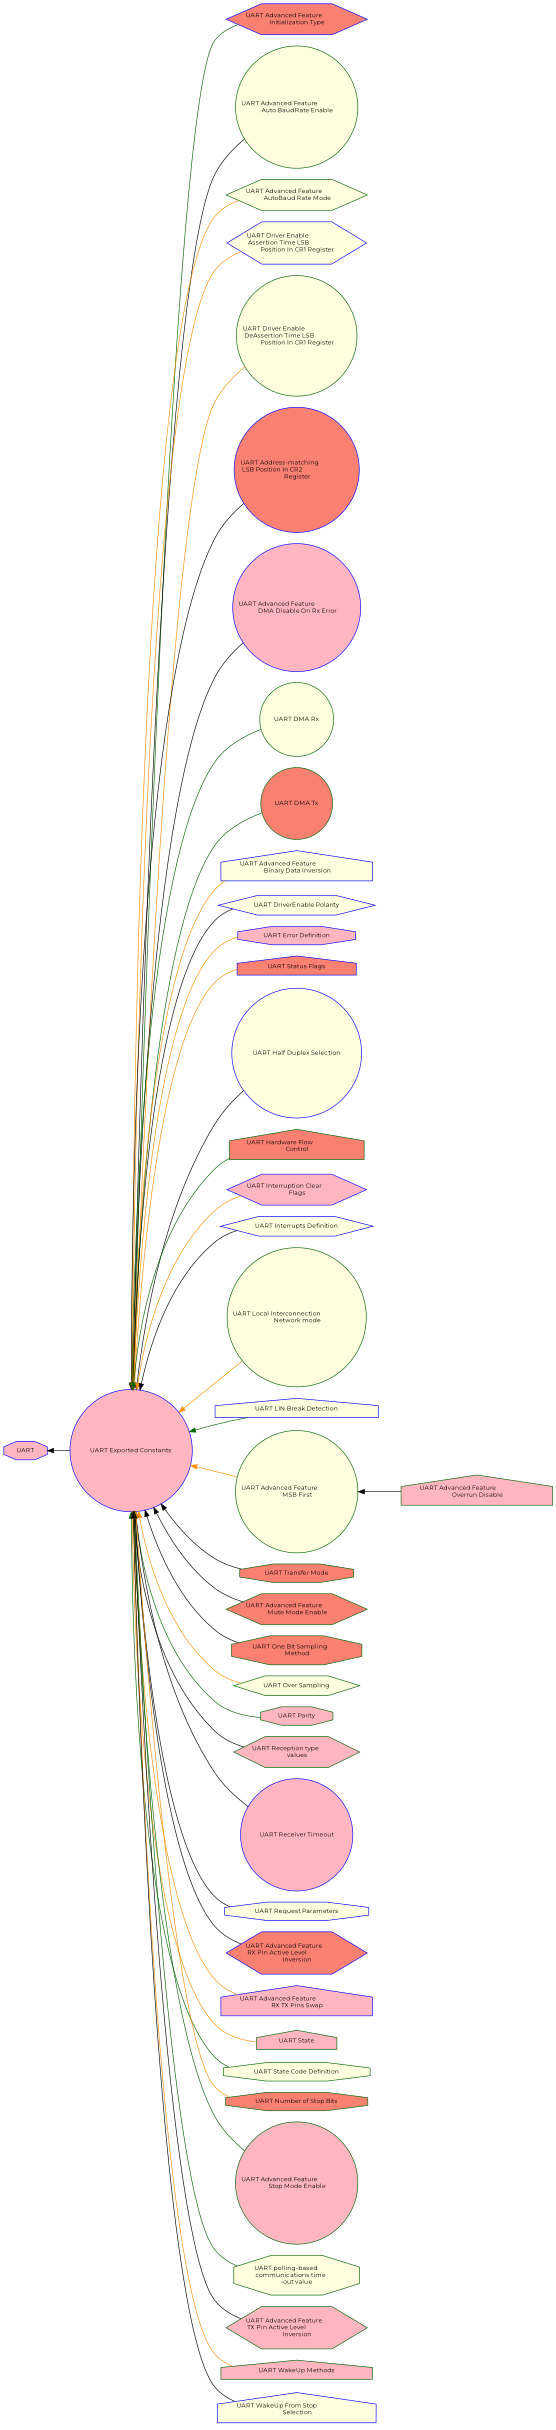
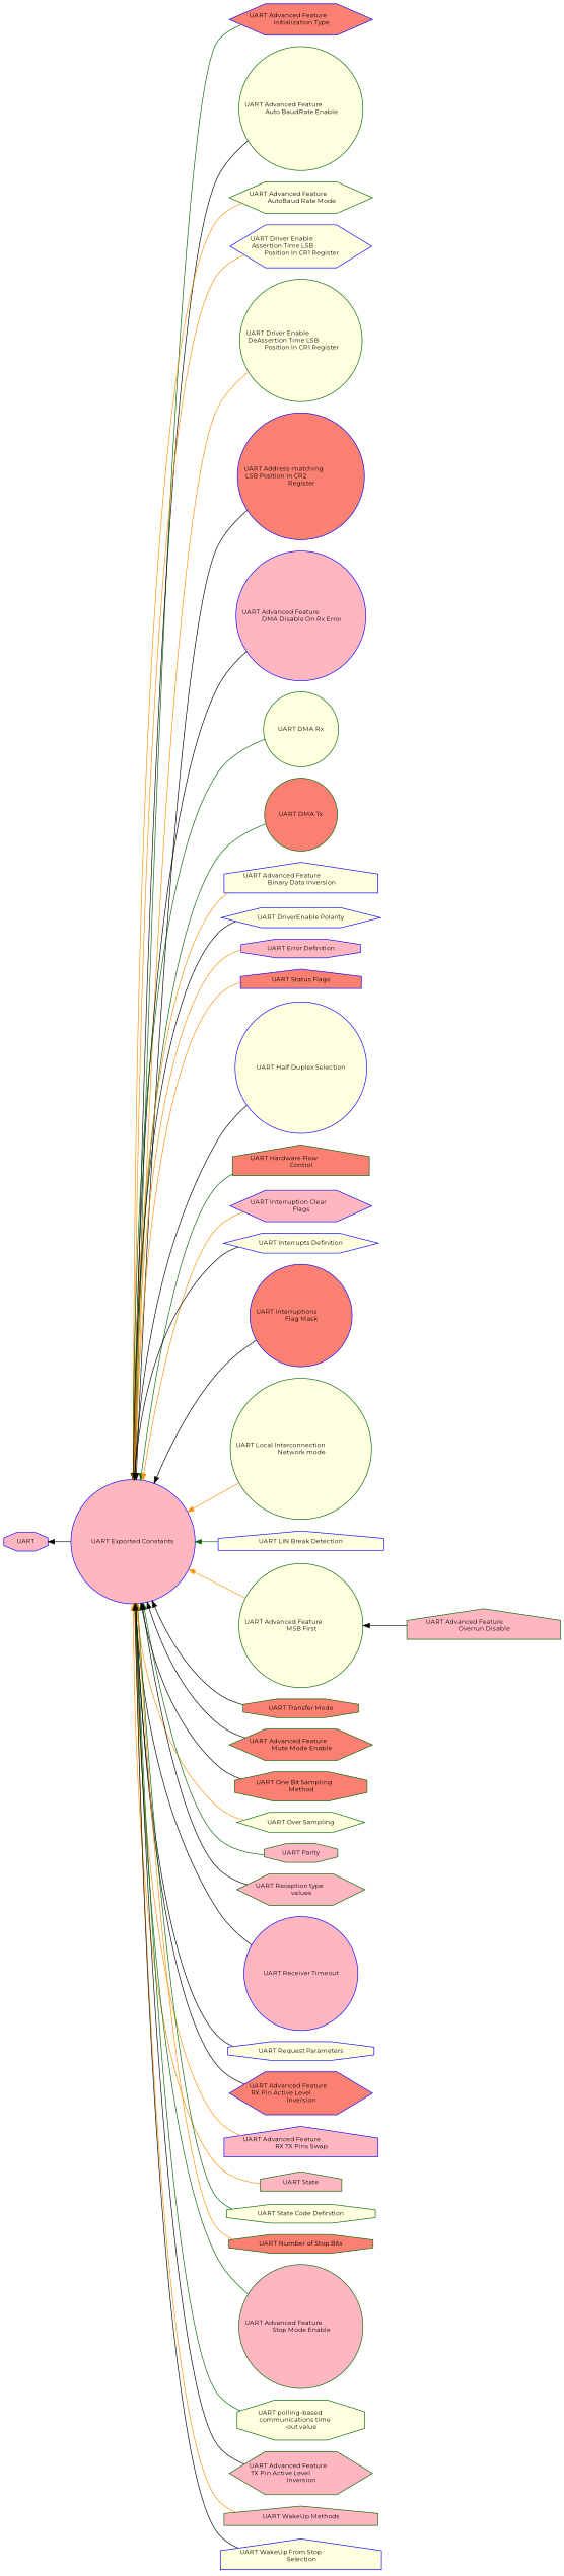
  digraph {
    fontname=Montserrat
    rankdir=LR
    node [color=darkgreen fillcolor=lightyellow fontname=Montserrat fontsize=10 shape=circle style=filled]
    edge [color=black dir=back fontname=Montserrat fontsize=10 labelfontname=Helvetica labelfontsize=10 shape=plaintext style=solid]
    n1 [color=blue fillcolor=lightpink height=0.2 label=UART shape=octagon width=0.4]
    n2 [color=blue fillcolor=lightpink fontcolor=black height=0.2 label="UART Exported Constants" width=0.4]
    n3 [color=blue fillcolor=salmon height=0.2 label="UART Advanced Feature\l Initialization Type" shape=hexagon width=0.4]
    n4 [height=0.2 label="UART Advanced Feature\l Auto BaudRate Enable" width=0.4]
    n5 [height=0.2 label="UART Advanced Feature\l AutoBaud Rate Mode" shape=hexagon width=0.4]
    n6 [color=blue height=0.2 label="UART Driver Enable\l Assertion Time LSB\l Position In CR1 Register" shape=hexagon width=0.4]
    n7 [height=0.2 label="UART Driver Enable\l DeAssertion Time LSB\l Position In CR1 Register" width=0.4]
    n8 [color=blue fillcolor=salmon height=0.2 label="UART Address-matching\l LSB Position In CR2\l Register" width=0.4]
    n9 [color=blue fillcolor=lightpink height=0.2 label="UART Advanced Feature\l DMA Disable On Rx Error" width=0.4]
    n10 [height=0.2 label="UART DMA Rx" width=0.4]
    n11 [fillcolor=salmon height=0.2 label="UART DMA Tx" width=0.4]
    n12 [color=blue height=0.2 label="UART Advanced Feature\l Binary Data Inversion" shape=house width=0.4]
    n13 [color=blue height=0.2 label="UART DriverEnable Polarity" shape=hexagon width=0.4]
    n14 [color=blue fillcolor=lightpink height=0.2 label="UART Error Definition" shape=octagon width=0.4]
    n15 [color=blue fillcolor=salmon height=0.2 label="UART Status Flags" shape=house width=0.4]
    n16 [color=blue height=0.2 label="UART Half Duplex Selection" width=0.4]
    n17 [fillcolor=salmon height=0.2 label="UART Hardware Flow\l Control" shape=house width=0.4]
    n18 [color=blue fillcolor=lightpink height=0.2 label="UART Interruption Clear\l Flags" shape=hexagon width=0.4]
    n19 [color=blue height=0.2 label="UART Interrupts Definition" shape=hexagon width=0.4]
+   n20 [color=blue fillcolor=salmon height=0.2 label="UART Interruptions\l Flag Mask" width=0.4]
    n21 [height=0.2 label="UART Local Interconnection\l Network mode" width=0.4]
    n22 [color=blue height=0.2 label="UART LIN Break Detection" shape=house width=0.4]
    n23 [height=0.2 label="UART Advanced Feature\l MSB First" width=0.4]
    n24 [fillcolor=salmon height=0.2 label="UART Transfer Mode" shape=octagon width=0.4]
    n25 [fillcolor=salmon height=0.2 label="UART Advanced Feature\l Mute Mode Enable" shape=hexagon width=0.4]
    n26 [fillcolor=salmon height=0.2 label="UART One Bit Sampling\l Method" shape=octagon width=0.4]
    n27 [height=0.2 label="UART Over Sampling" shape=hexagon width=0.4]
    n28 [fillcolor=lightpink height=0.2 label="UART Parity" shape=octagon width=0.4]
    n29 [fillcolor=lightpink height=0.2 label="UART Reception type\l values" shape=hexagon width=0.4]
    n30 [color=blue fillcolor=lightpink height=0.2 label="UART Receiver Timeout" width=0.4]
    n31 [color=blue height=0.2 label="UART Request Parameters" shape=octagon width=0.4]
    n32 [color=blue fillcolor=salmon height=0.2 label="UART Advanced Feature\l RX Pin Active Level\l Inversion" shape=hexagon width=0.4]
    n33 [color=blue fillcolor=lightpink height=0.2 label="UART Advanced Feature\l RX TX Pins Swap" shape=house width=0.4]
    n34 [fillcolor=lightpink height=0.2 label="UART State" shape=house width=0.4]
    n35 [height=0.2 label="UART State Code Definition" shape=octagon width=0.4]
    n36 [fillcolor=salmon height=0.2 label="UART Number of Stop Bits" shape=octagon width=0.4]
    n37 [fillcolor=lightpink height=0.2 label="UART Advanced Feature\l Stop Mode Enable" width=0.4]
    n38 [height=0.2 label="UART polling-based\l communications time\l-out value" shape=octagon width=0.4]
    n39 [fillcolor=lightpink height=0.2 label="UART Advanced Feature\l TX Pin Active Level\l Inversion" shape=hexagon width=0.4]
    n40 [fillcolor=lightpink height=0.2 label="UART WakeUp Methods" shape=house width=0.4]
    n41 [color=blue height=0.2 label="UART WakeUp From Stop\l Selection" shape=house width=0.4]
    n42 [fillcolor=lightpink height=0.2 label="UART Advanced Feature\l Overrun Disable" shape=house width=0.4]
    n1 -> n2
    n2 -> n3 [color=darkgreen]
    n2 -> n4
    n2 -> n5 [color=darkorange]
    n2 -> n6 [color=darkorange]
    n2 -> n7 [color=darkorange]
    n2 -> n8
    n2 -> n9
    n2 -> n10 [color=darkgreen]
    n2 -> n11 [color=darkgreen]
    n2 -> n12 [color=darkorange]
    n2 -> n13
    n2 -> n14 [color=darkorange]
    n2 -> n15 [color=darkorange]
    n2 -> n16
    n2 -> n17 [color=darkgreen]
    n2 -> n18 [color=darkorange]
    n2 -> n19
+   n2 -> n20
    n2 -> n21 [color=darkorange]
    n2 -> n22 [color=darkgreen]
    n2 -> n23 [color=darkorange]
    n2 -> n24
    n2 -> n25
    n2 -> n26
    n2 -> n27 [color=darkorange]
    n2 -> n28 [color=darkgreen]
    n2 -> n29
    n2 -> n30
    n2 -> n31
    n2 -> n32
    n2 -> n33 [color=darkorange]
    n2 -> n34 [color=darkorange]
    n2 -> n35 [color=darkgreen]
    n2 -> n36 [color=darkorange]
    n2 -> n37 [color=darkgreen]
    n2 -> n38 [color=darkgreen]
    n2 -> n39
    n2 -> n40 [color=darkorange]
    n2 -> n41
    n23 -> n42
  }
